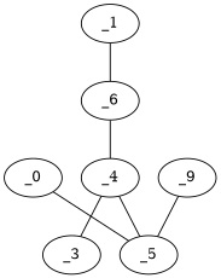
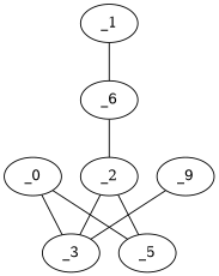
  graph {
    _0 [x=1.95736 y=2.83988]
    _3 [x=0.638055 y=3.24722]
    _5 [x=1.8947 y=1.73815]
    _1 [x=2.25 y=0.71]
    _6 [x=0.935535 y=2.34745]
-   _2 [x=0.769755 y=0.744888 label=_4]
+   _2 [x=0.769755 y=0.744888]
    n7 [label=_9 x=0.484473 y=1.65269]
+   _0 -- _3
    _0 -- _5
    _1 -- _6
    _6 -- _2
    _2 -- _3
    _2 -- _5
-   n7 -- _5
+   n7 -- _3
  }
